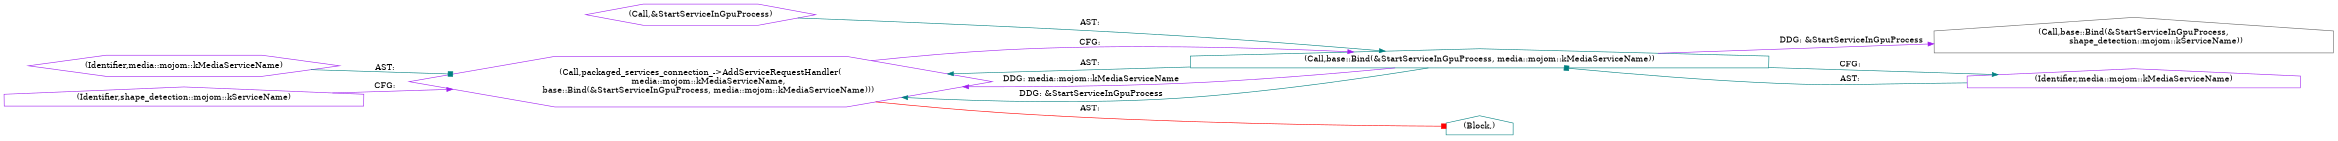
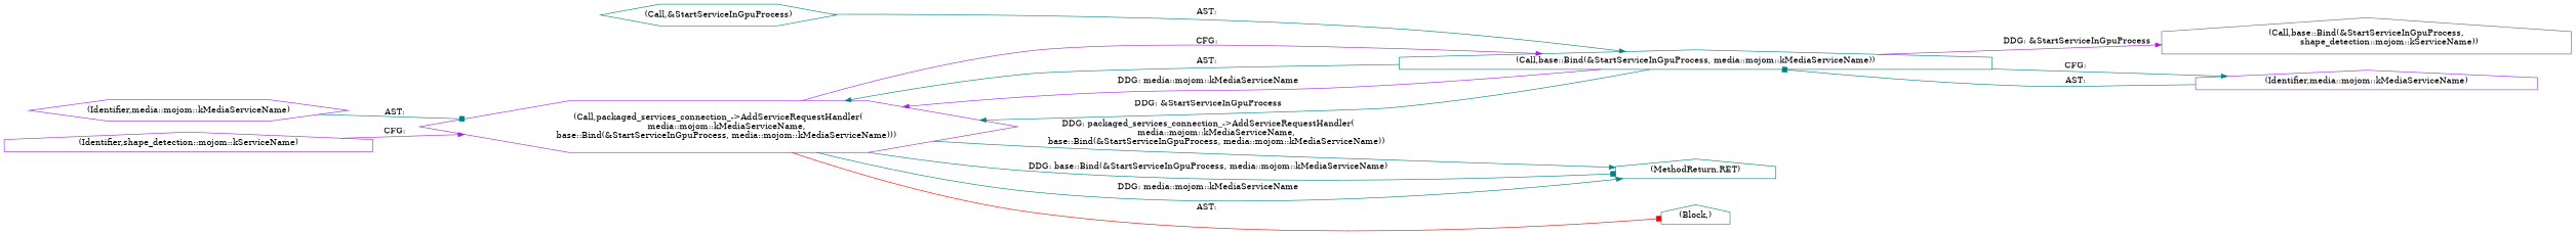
  digraph {
    rankdir=LR
    node [color=purple shape=house]
    edge [arrowhead=normal color=teal]
    n1 [label="(Call,packaged_services_connection_->AddServiceRequestHandler(\n      media::mojom::kMediaServiceName,\n      base::Bind(&StartServiceInGpuProcess, media::mojom::kMediaServiceName)))" shape=hexagon]
    n2 [color=teal label="(Call,base::Bind(&StartServiceInGpuProcess, media::mojom::kMediaServiceName))"]
+   n3 [color=teal label="(MethodReturn,RET)"]
    n4 [color=teal label="(Block,)"]
    n5 [color=gray40 label="(Call,base::Bind(&StartServiceInGpuProcess,\n                 shape_detection::mojom::kServiceName))"]
    n6 [label="(Identifier,media::mojom::kMediaServiceName)"]
-   n7 [label="(Call,&StartServiceInGpuProcess)" shape=hexagon]
+   n7 [color=teal label="(Call,&StartServiceInGpuProcess)" shape=hexagon]
    n8 [label="(Identifier,media::mojom::kMediaServiceName)" shape=hexagon]
    n9 [label="(Identifier,shape_detection::mojom::kServiceName)"]
    n1 -> n2 [color=purple label="CFG: "]
+   n1 -> n3 [label="DDG: packaged_services_connection_->AddServiceRequestHandler(\n      media::mojom::kMediaServiceName,\n      base::Bind(&StartServiceInGpuProcess, media::mojom::kMediaServiceName))"]
+   n1 -> n3 [arrowhead=box label="DDG: base::Bind(&StartServiceInGpuProcess, media::mojom::kMediaServiceName)"]
+   n1 -> n3 [label="DDG: media::mojom::kMediaServiceName"]
    n1 -> n4 [arrowhead=box color=red label="AST: "]
    n2 -> n1 [label="AST: "]
    n2 -> n1 [color=purple label="DDG: media::mojom::kMediaServiceName"]
    n2 -> n1 [label="DDG: &StartServiceInGpuProcess"]
    n2 -> n5 [color=purple label="DDG: &StartServiceInGpuProcess"]
    n2 -> n6 [label="CFG: "]
    n6 -> n2 [arrowhead=box label="AST: "]
    n7 -> n2 [label="AST: "]
    n8 -> n1 [arrowhead=box label="AST: "]
    n9 -> n1 [color=purple label="CFG: "]
  }
